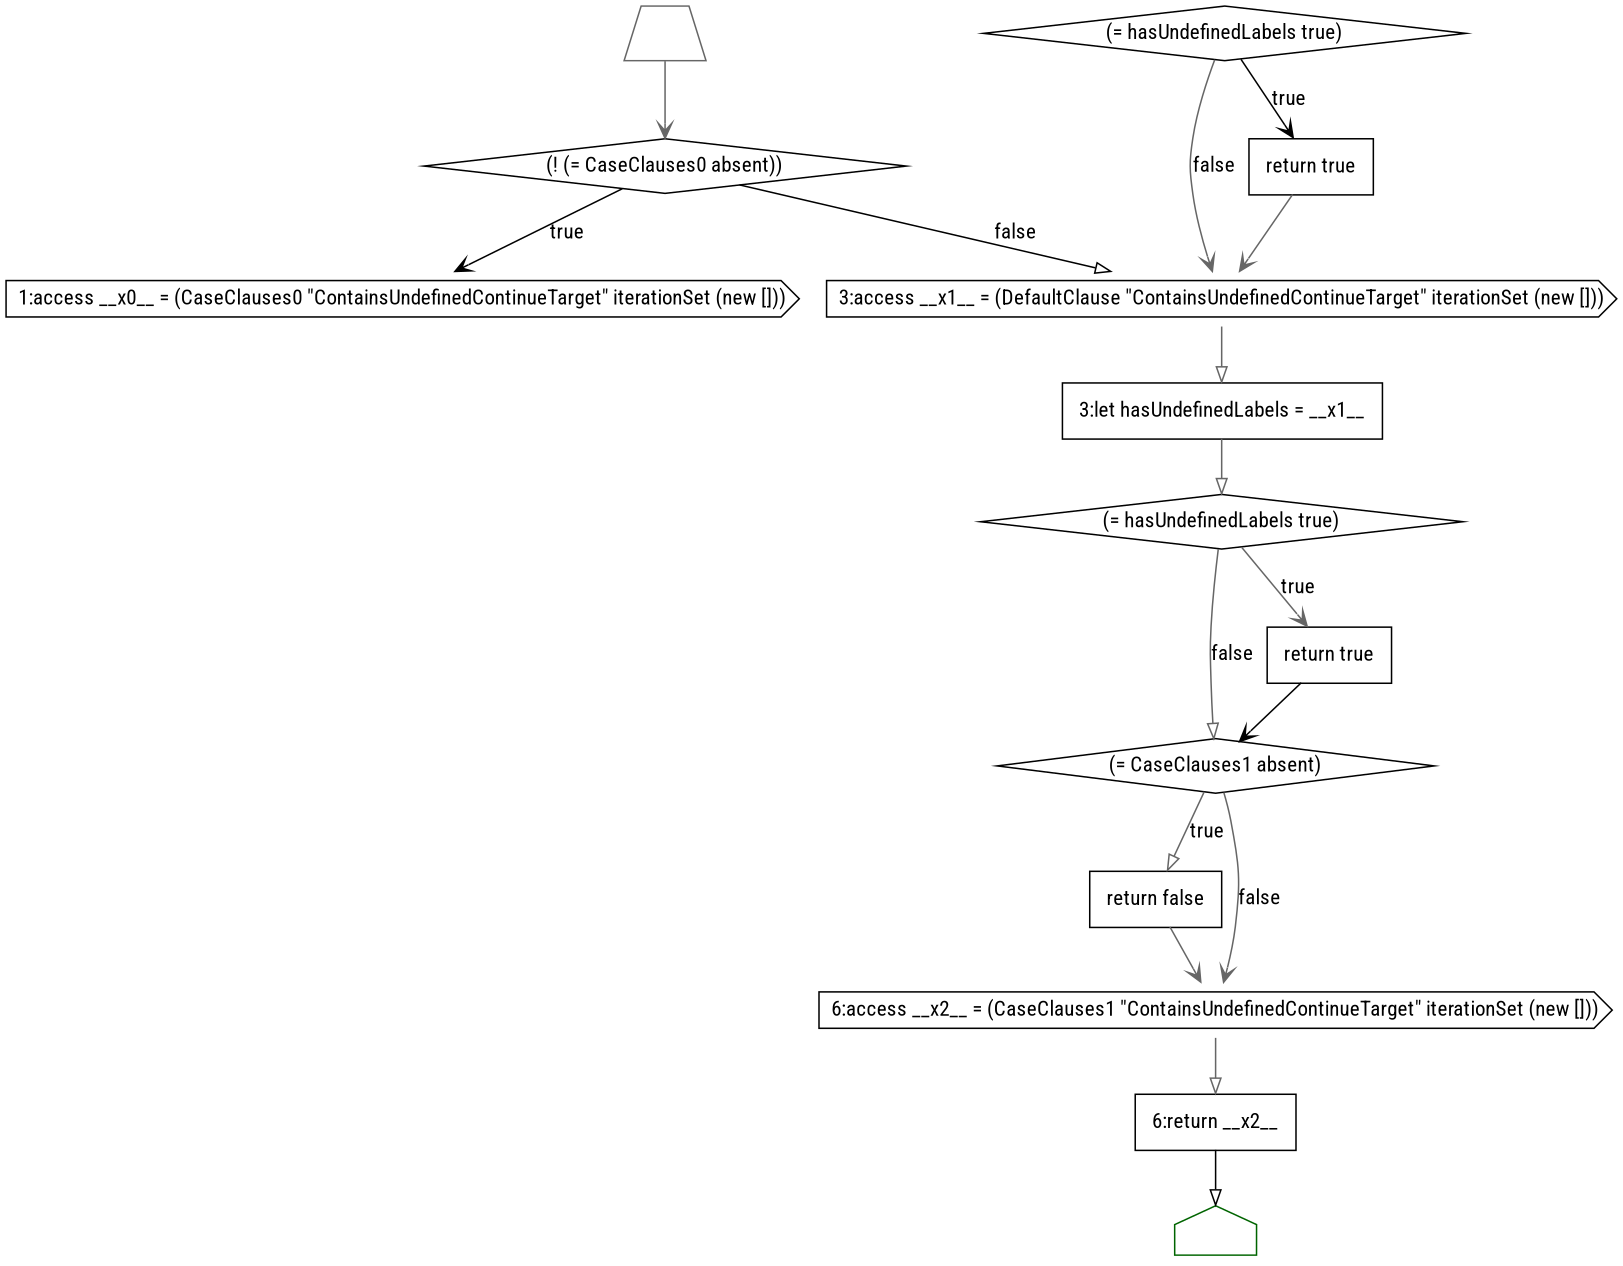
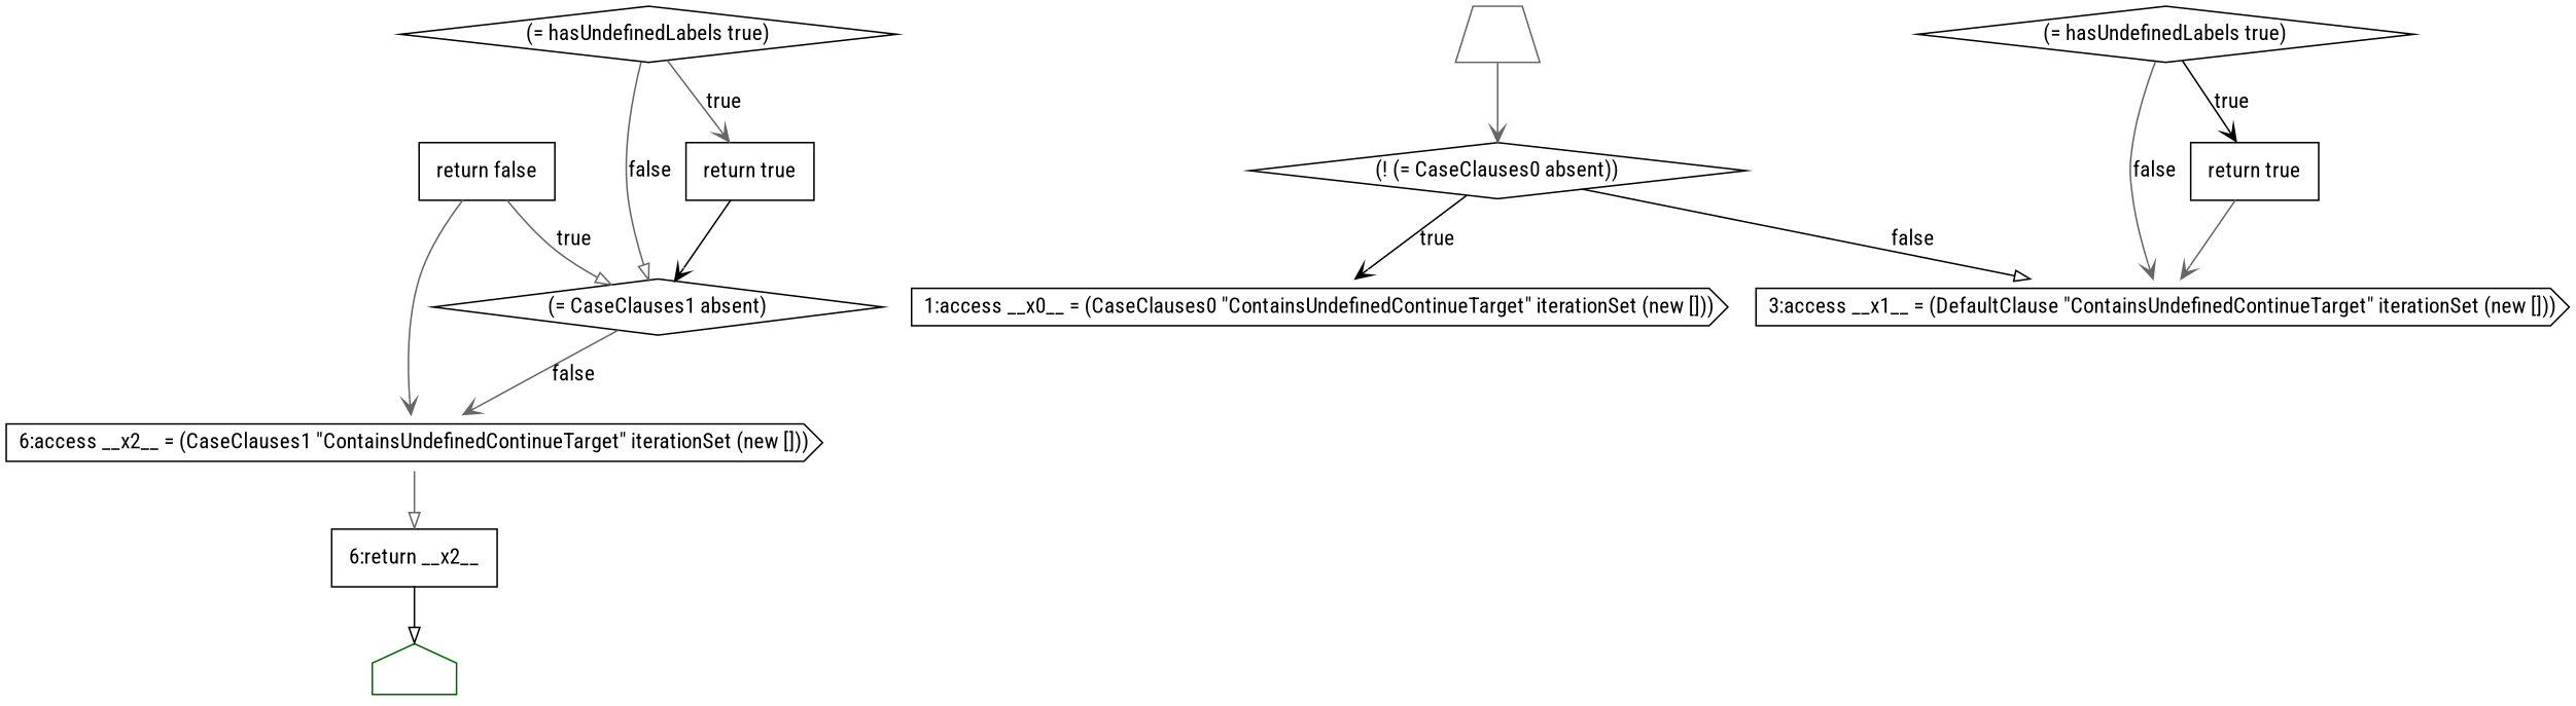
  digraph {
    fontname="Roboto Condensed"
    node [color=black fillcolor=white fontname="Roboto Condensed" shape=none style=filled]
    edge [arrowhead=vee color=gray40 fontname="Roboto Condensed"]
    n1 [label=<<font color="black">(= CaseClauses1 absent)</font>> shape=diamond]
    n2 [label=<<font color="black">     <table border="0" cellborder="1" cellspacing="0" cellpadding="10">       <tr><td align="left">return false</td></tr>     </table>   </font>> margin=0]
    n3 [label=<<font color="black">6:access __x2__ = (CaseClauses1 &quot;ContainsUndefinedContinueTarget&quot; iterationSet (new []))</font>> shape=cds]
    n4 [label=<<font color="black">     <table border="0" cellborder="1" cellspacing="0" cellpadding="10">       <tr><td align="left">6:return __x2__</td></tr>     </table>   </font>> margin=0]
    n5 [color=darkgreen label=" " shape=house]
    n6 [label=<<font color="black">3:access __x1__ = (DefaultClause &quot;ContainsUndefinedContinueTarget&quot; iterationSet (new []))</font>> shape=cds]
-   n7 [label=<<font color="black">     <table border="0" cellborder="1" cellspacing="0" cellpadding="10">       <tr><td align="left">3:let hasUndefinedLabels = __x1__</td></tr>     </table>   </font>> margin=0]
    n8 [label=<<font color="black">(= hasUndefinedLabels true)</font>> shape=diamond]
    n9 [label=<<font color="black">(! (= CaseClauses0 absent))</font>> shape=diamond]
    n10 [label=<<font color="black">1:access __x0__ = (CaseClauses0 &quot;ContainsUndefinedContinueTarget&quot; iterationSet (new []))</font>> shape=cds]
    n11 [label=<<font color="black">     <table border="0" cellborder="1" cellspacing="0" cellpadding="10">       <tr><td align="left">return true</td></tr>     </table>   </font>> margin=0]
    n12 [label=<<font color="black">(= hasUndefinedLabels true)</font>> shape=diamond]
    n13 [label=<<font color="black">     <table border="0" cellborder="1" cellspacing="0" cellpadding="10">       <tr><td align="left">return true</td></tr>     </table>   </font>> margin=0]
    n14 [color=gray40 label=" " shape=trapezium]
-   n1 -> n2 [arrowhead=onormal label=<<font color="black">true</font>>]
+   n2 -> n1 [arrowhead=onormal label=<<font color="black">true</font>>]
    n1 -> n3 [label=<<font color="black">false</font>>]
    n2 -> n3
    n3 -> n4 [arrowhead=onormal]
    n4 -> n5 [arrowhead=onormal color=black]
-   n6 -> n7 [arrowhead=onormal]
-   n7 -> n8 [arrowhead=onormal]
    n8 -> n1 [arrowhead=onormal label=<<font color="black">false</font>>]
    n8 -> n13 [label=<<font color="black">true</font>>]
    n9 -> n6 [arrowhead=onormal color=black label=<<font color="black">false</font>>]
    n9 -> n10 [color=black label=<<font color="black">true</font>>]
    n11 -> n6
    n12 -> n6 [label=<<font color="black">false</font>>]
    n12 -> n11 [color=black label=<<font color="black">true</font>>]
    n13 -> n1 [color=black]
    n14 -> n9
  }
